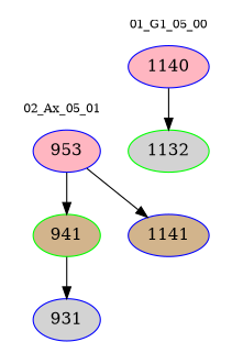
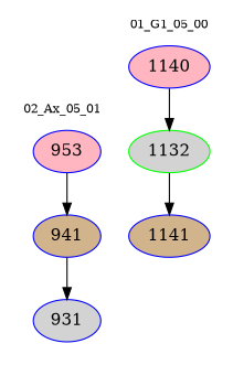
  digraph {
    node [color=blue fillcolor=lightpink style=filled]
    edge [color=black]
    n1 [label=953]
-   n2 [color=green fillcolor=tan label=941]
+   n2 [fillcolor=tan label=941]
    n3 [fillcolor=lightgrey label=931]
    n4 [label=1140]
    n5 [color=green fillcolor=lightgrey label=1132]
    n6 [fillcolor=tan label=1141]
    subgraph cluster_1 {
      color=white
      fontsize=10
      label="02_Ax_05_01"
      n1
      n2
      n3
    }
    subgraph cluster_2 {
      color=white
      fontsize=10
      label="01_G1_05_00"
      n4
      n5
      n6
    }
    n1 -> n2
    n2 -> n3
    n4 -> n5
-   n1 -> n6
+   n5 -> n6
  }
